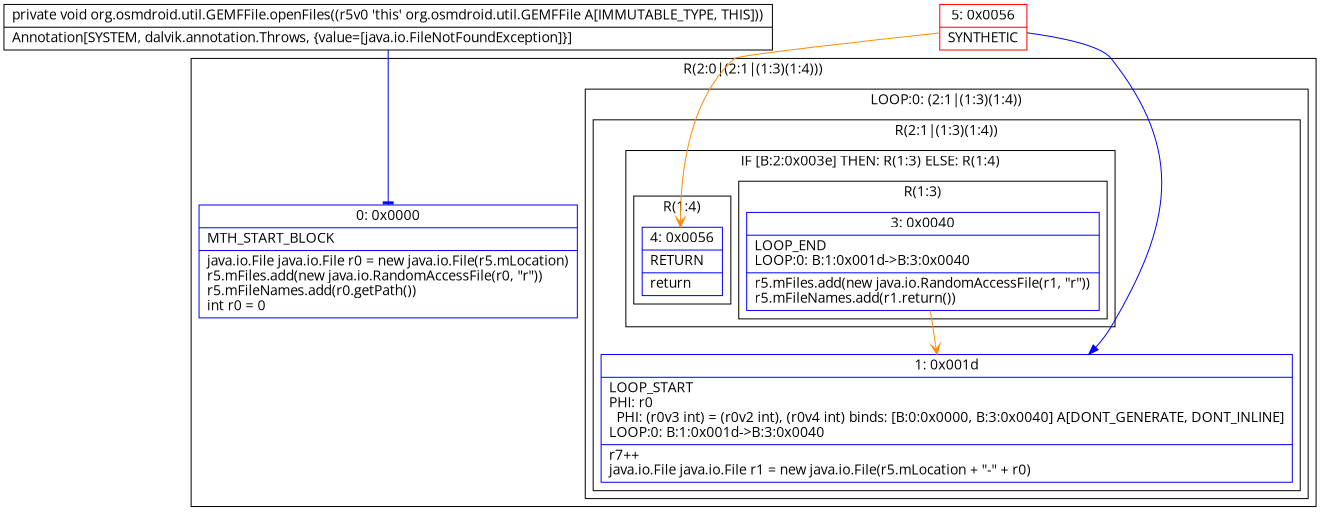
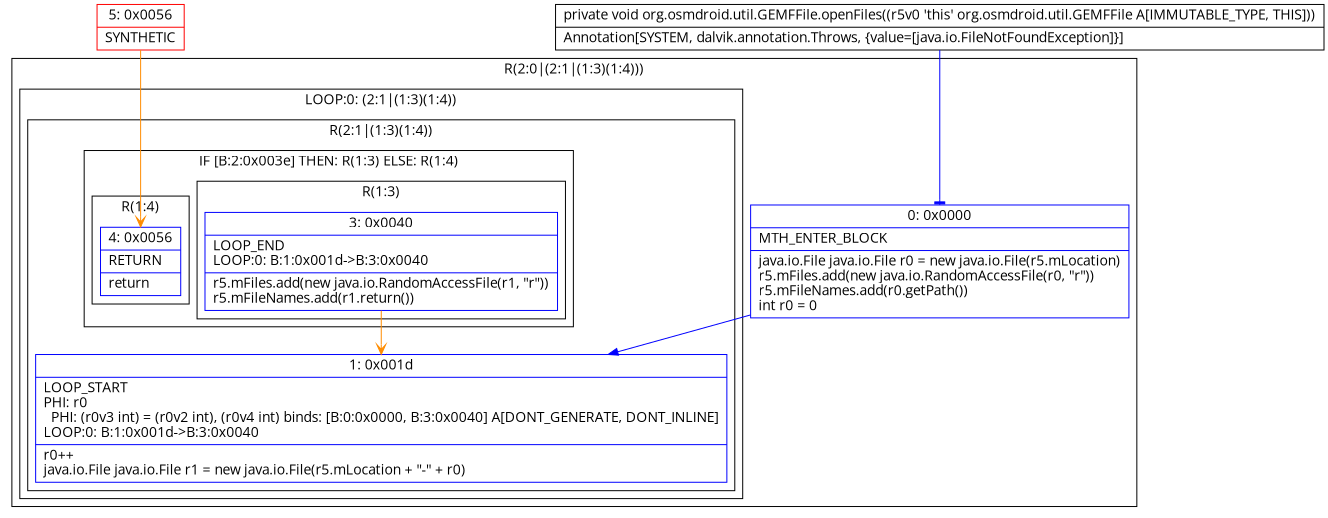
  digraph {
    fontname="Open Sans"
    node [color=blue fontname="Open Sans" shape=record]
    edge [arrowhead=vee color=darkorange fontname="Open Sans"]
    n1 [label="{3\:\ 0x0040|LOOP_END\lLOOP:0: B:1:0x001d\-\>B:3:0x0040\l|r5.mFiles.add(new java.io.RandomAccessFile(r1, \"r\"))\lr5.mFileNames.add(r1.return())\l}"]
    n2 [label="{4\:\ 0x0056|RETURN\l|return\l}"]
-   n3 [label="{1\:\ 0x001d|LOOP_START\lPHI: r0 \l  PHI: (r0v3 int) = (r0v2 int), (r0v4 int) binds: [B:0:0x0000, B:3:0x0040] A[DONT_GENERATE, DONT_INLINE]\lLOOP:0: B:1:0x001d\-\>B:3:0x0040\l|r7++\ljava.io.File java.io.File r1 = new java.io.File(r5.mLocation + \"\-\" + r0)\l}"]
-   n4 [label="{0\:\ 0x0000|MTH_START_BLOCK\l|java.io.File java.io.File r0 = new java.io.File(r5.mLocation)\lr5.mFiles.add(new java.io.RandomAccessFile(r0, \"r\"))\lr5.mFileNames.add(r0.getPath())\lint r0 = 0\l}"]
+   n3 [label="{1\:\ 0x001d|LOOP_START\lPHI: r0 \l  PHI: (r0v3 int) = (r0v2 int), (r0v4 int) binds: [B:0:0x0000, B:3:0x0040] A[DONT_GENERATE, DONT_INLINE]\lLOOP:0: B:1:0x001d\-\>B:3:0x0040\l|r0++\ljava.io.File java.io.File r1 = new java.io.File(r5.mLocation + \"\-\" + r0)\l}"]
+   n4 [label="{0\:\ 0x0000|MTH_ENTER_BLOCK\l|java.io.File java.io.File r0 = new java.io.File(r5.mLocation)\lr5.mFiles.add(new java.io.RandomAccessFile(r0, \"r\"))\lr5.mFileNames.add(r0.getPath())\lint r0 = 0\l}"]
    n5 [color=red label="{5\:\ 0x0056|SYNTHETIC\l}"]
    n6 [label="{private void org.osmdroid.util.GEMFFile.openFiles((r5v0 'this' org.osmdroid.util.GEMFFile A[IMMUTABLE_TYPE, THIS]))  | Annotation[SYSTEM, dalvik.annotation.Throws, \{value=[java.io.FileNotFoundException]\}]\l}" color=""]
    subgraph cluster_1 {
      label="R(2:0|(2:1|(1:3)(1:4)))"
      n4
      subgraph cluster_2 {
        label="LOOP:0: (2:1|(1:3)(1:4))"
        subgraph cluster_3 {
          label="R(2:1|(1:3)(1:4))"
          n3
          subgraph cluster_4 {
            label="IF [B:2:0x003e] THEN: R(1:3) ELSE: R(1:4)"
            subgraph cluster_5 {
              label="R(1:3)"
              n1
            }
            subgraph cluster_6 {
              label="R(1:4)"
              n2
            }
          }
        }
      }
    }
    n1 -> n3
-   n5 -> n3 [arrowhead=normal color=blue]
+   n4 -> n3 [arrowhead=normal color=blue]
    n5 -> n2
    n6 -> n4 [arrowhead=tee color=blue]
  }
